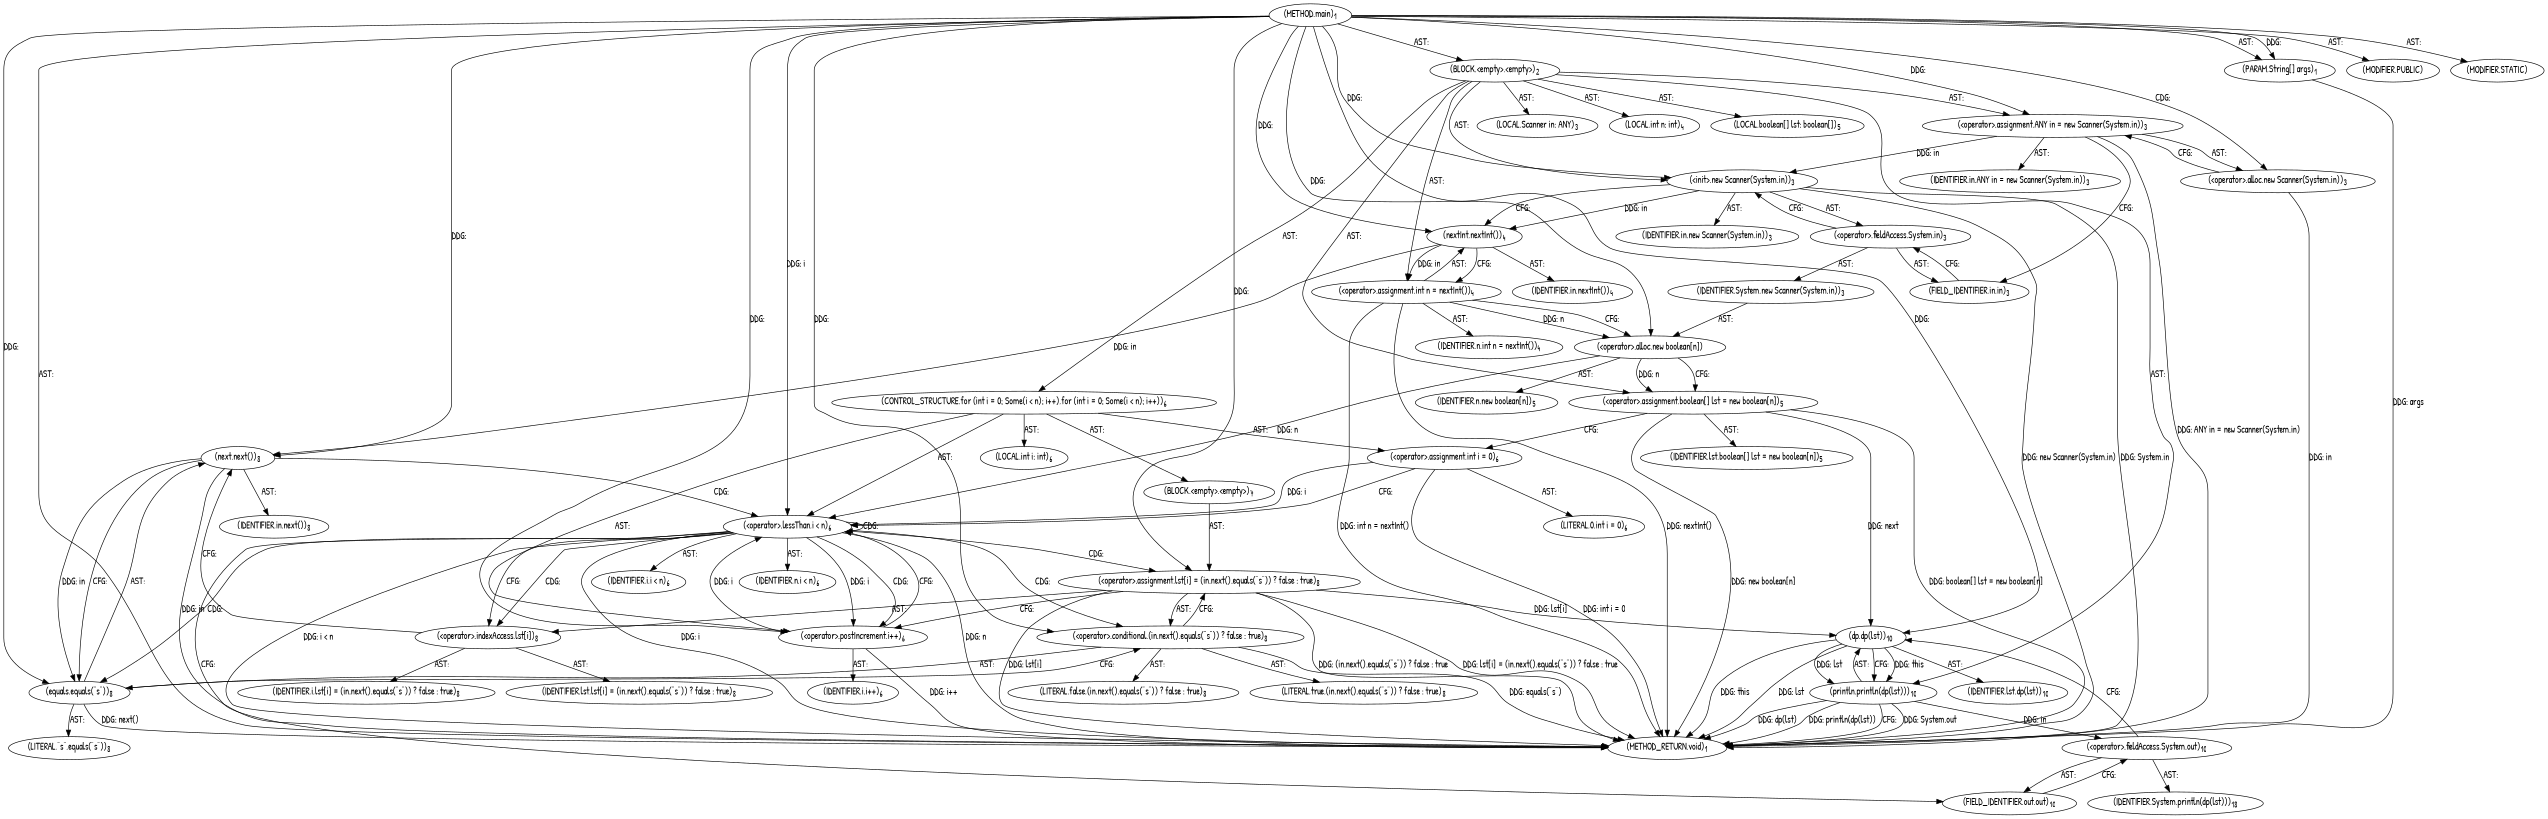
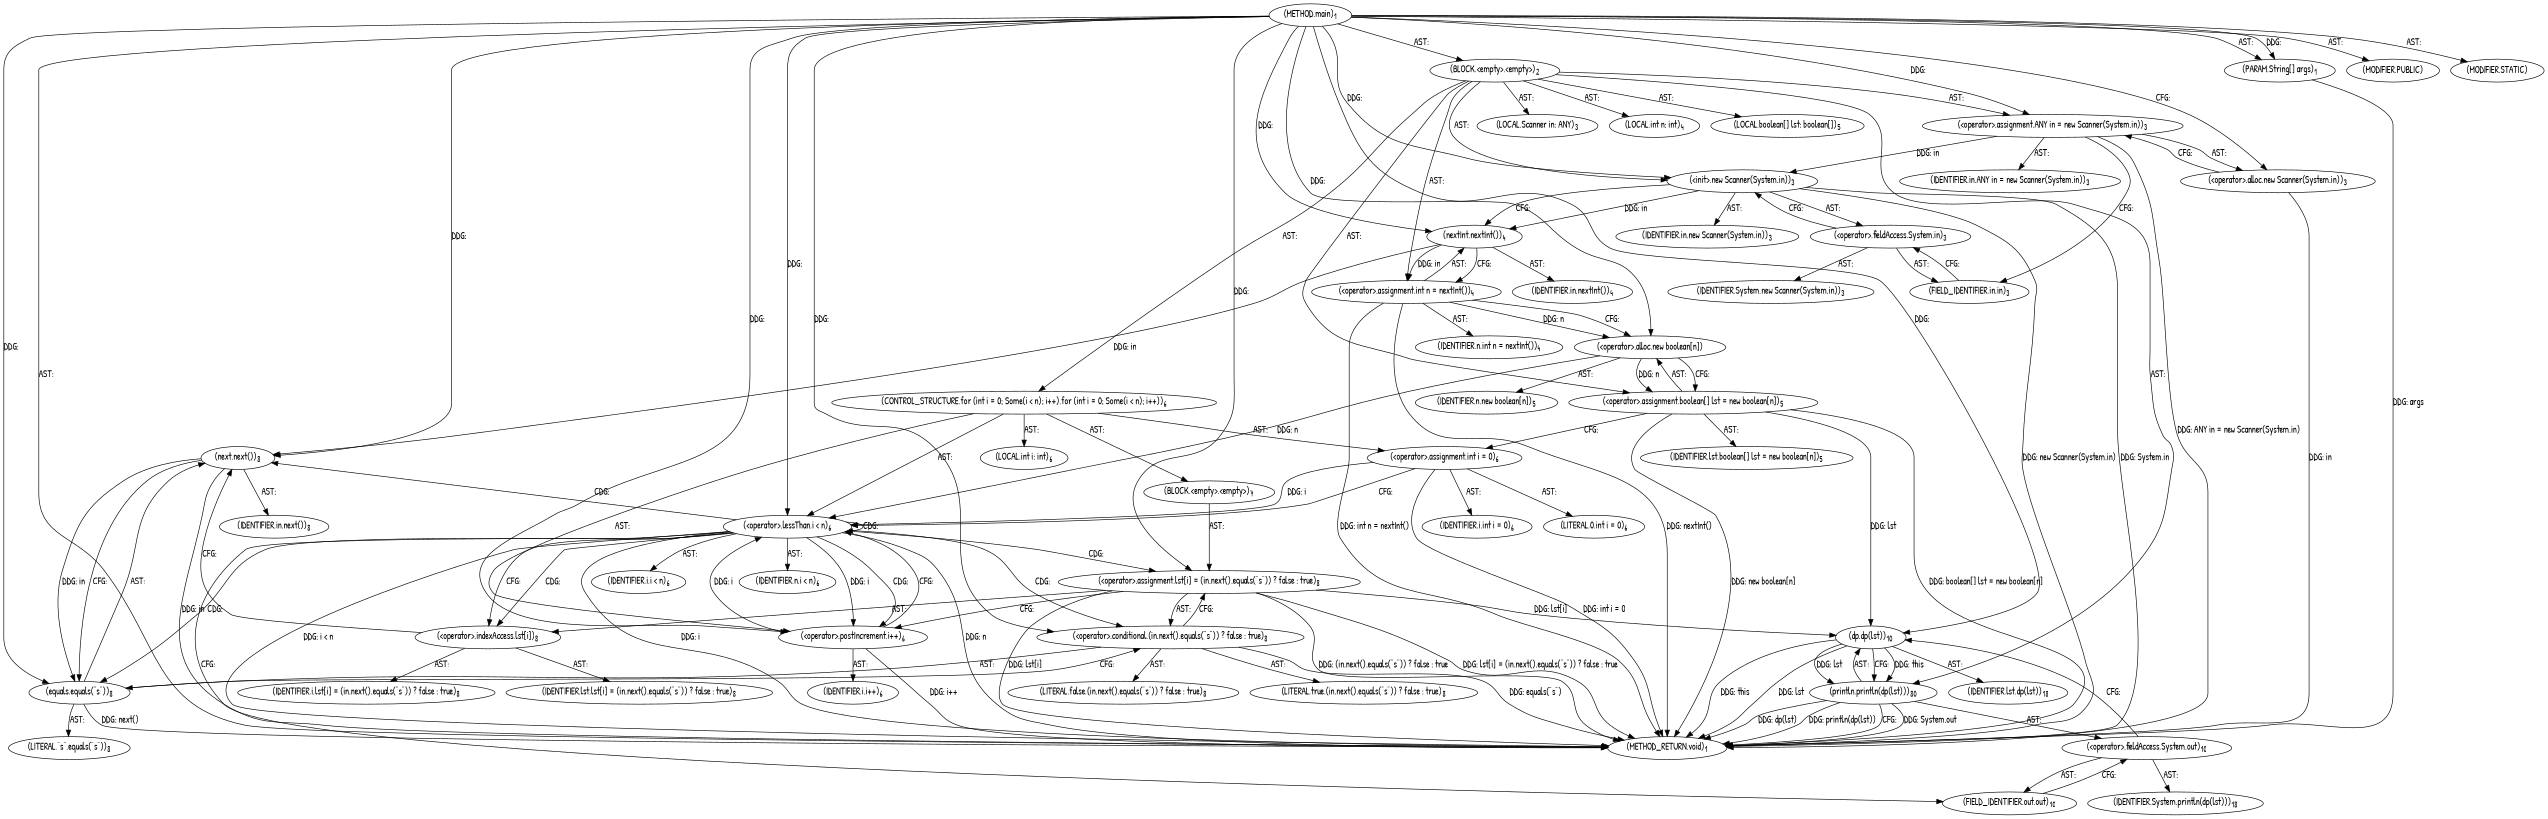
  digraph {
    fontname="Patrick Hand"
    node [fontname="Patrick Hand"]
    edge [fontname="Patrick Hand"]
    n1 [label=<(METHOD,main)<SUB>1</SUB>>]
    n2 [label=<(PARAM,String[] args)<SUB>1</SUB>>]
    n3 [label=<(BLOCK,&lt;empty&gt;,&lt;empty&gt;)<SUB>2</SUB>>]
    n4 [label=<(&lt;operator&gt;.assignment,ANY in = new Scanner(System.in))<SUB>3</SUB>>]
    n5 [label=<(&lt;operator&gt;.alloc,new Scanner(System.in))<SUB>3</SUB>>]
    n6 [label=<(&lt;init&gt;,new Scanner(System.in))<SUB>3</SUB>>]
    n7 [label=<(nextInt,nextInt())<SUB>4</SUB>>]
    n8 [label=<(&lt;operator&gt;.alloc,new boolean[n])>]
    n9 [label=<(&lt;operator&gt;.lessThan,i &lt; n)<SUB>6</SUB>>]
    n10 [label=<(&lt;operator&gt;.postIncrement,i++)<SUB>6</SUB>>]
    n11 [label=<(&lt;operator&gt;.assignment,lst[i] = (in.next().equals(&quot;s&quot;)) ? false : true)<SUB>8</SUB>>]
    n12 [label=<(&lt;operator&gt;.conditional,(in.next().equals(&quot;s&quot;)) ? false : true)<SUB>8</SUB>>]
    n13 [label=<(equals,equals(&quot;s&quot;))<SUB>8</SUB>>]
    n14 [label=<(next,next())<SUB>8</SUB>>]
    n15 [label=<(dp,dp(lst))<SUB>10</SUB>>]
    n16 [label=<(MODIFIER,PUBLIC)>]
    n17 [label=<(MODIFIER,STATIC)>]
    n18 [label=<(METHOD_RETURN,void)<SUB>1</SUB>>]
    n19 [label=<(LOCAL,Scanner in: ANY)<SUB>3</SUB>>]
    n20 [label=<(LOCAL,int n: int)<SUB>4</SUB>>]
    n21 [label=<(&lt;operator&gt;.assignment,int n = nextInt())<SUB>4</SUB>>]
    n22 [label=<(LOCAL,boolean[] lst: boolean[])<SUB>5</SUB>>]
    n23 [label=<(&lt;operator&gt;.assignment,boolean[] lst = new boolean[n])<SUB>5</SUB>>]
    n24 [label=<(CONTROL_STRUCTURE,for (int i = 0; Some(i &lt; n); i++),for (int i = 0; Some(i &lt; n); i++))<SUB>6</SUB>>]
-   n25 [label=<(println,println(dp(lst)))<SUB>10</SUB>>]
+   n25 [label=<(println,println(dp(lst)))<SUB>80</SUB>>]
    n26 [label=<(IDENTIFIER,in,ANY in = new Scanner(System.in))<SUB>3</SUB>>]
    n27 [label=<(FIELD_IDENTIFIER,in,in)<SUB>3</SUB>>]
    n28 [label=<(IDENTIFIER,in,new Scanner(System.in))<SUB>3</SUB>>]
    n29 [label=<(&lt;operator&gt;.fieldAccess,System.in)<SUB>3</SUB>>]
    n30 [label=<(IDENTIFIER,in,nextInt())<SUB>4</SUB>>]
    n31 [label=<(IDENTIFIER,n,new boolean[n])<SUB>5</SUB>>]
    n32 [label=<(&lt;operator&gt;.assignment,int i = 0)<SUB>6</SUB>>]
+   n33 [label=<(IDENTIFIER,i,int i = 0)<SUB>6</SUB>>]
    n34 [label=<(LITERAL,0,int i = 0)<SUB>6</SUB>>]
    n35 [label=<(IDENTIFIER,i,i &lt; n)<SUB>6</SUB>>]
    n36 [label=<(IDENTIFIER,n,i &lt; n)<SUB>6</SUB>>]
    n37 [label=<(&lt;operator&gt;.indexAccess,lst[i])<SUB>8</SUB>>]
    n38 [label=<(FIELD_IDENTIFIER,out,out)<SUB>10</SUB>>]
    n39 [label=<(IDENTIFIER,i,i++)<SUB>6</SUB>>]
    n40 [label=<(LITERAL,false,(in.next().equals(&quot;s&quot;)) ? false : true)<SUB>8</SUB>>]
    n41 [label=<(LITERAL,true,(in.next().equals(&quot;s&quot;)) ? false : true)<SUB>8</SUB>>]
    n42 [label=<(LITERAL,&quot;s&quot;,equals(&quot;s&quot;))<SUB>8</SUB>>]
    n43 [label=<(IDENTIFIER,in,next())<SUB>8</SUB>>]
-   n44 [label=<(IDENTIFIER,lst,dp(lst))<SUB>10</SUB>>]
+   n44 [label=<(IDENTIFIER,lst,dp(lst))<SUB>18</SUB>>]
    n45 [label=<(IDENTIFIER,n,int n = nextInt())<SUB>4</SUB>>]
    n46 [label=<(IDENTIFIER,lst,boolean[] lst = new boolean[n])<SUB>5</SUB>>]
    n47 [label=<(LOCAL,int i: int)<SUB>6</SUB>>]
    n48 [label=<(BLOCK,&lt;empty&gt;,&lt;empty&gt;)<SUB>7</SUB>>]
    n49 [label=<(&lt;operator&gt;.fieldAccess,System.out)<SUB>10</SUB>>]
    n50 [label=<(IDENTIFIER,System,new Scanner(System.in))<SUB>3</SUB>>]
    n51 [label=<(IDENTIFIER,lst,lst[i] = (in.next().equals(&quot;s&quot;)) ? false : true)<SUB>8</SUB>>]
    n52 [label=<(IDENTIFIER,i,lst[i] = (in.next().equals(&quot;s&quot;)) ? false : true)<SUB>8</SUB>>]
    n53 [label=<(IDENTIFIER,System,println(dp(lst)))<SUB>18</SUB>>]
    n1 -> n2 [label="AST: "]
    n1 -> n2 [label="DDG: "]
    n1 -> n3 [label="AST: "]
    n1 -> n4 [label="DDG: "]
-   n1 -> n5 [label="CDG: "]
+   n1 -> n5 [label="CFG: "]
    n1 -> n6 [label="DDG: "]
    n1 -> n7 [label="DDG: "]
    n1 -> n8 [label="DDG: "]
-   n1 -> n9 [label="DDG: i"]
+   n1 -> n9 [label="DDG: "]
    n1 -> n10 [label="DDG: "]
    n1 -> n11 [label="DDG: "]
    n1 -> n12 [label="DDG: "]
    n1 -> n13 [label="DDG: "]
    n1 -> n14 [label="DDG: "]
    n1 -> n15 [label="DDG: "]
    n1 -> n16 [label="AST: "]
    n1 -> n17 [label="AST: "]
    n1 -> n18 [label="AST: "]
    n2 -> n18 [label="DDG: args"]
    n3 -> n4 [label="AST: "]
    n3 -> n6 [label="AST: "]
    n3 -> n19 [label="AST: "]
    n3 -> n20 [label="AST: "]
    n3 -> n21 [label="AST: "]
    n3 -> n22 [label="AST: "]
    n3 -> n23 [label="AST: "]
    n3 -> n24 [label="AST: "]
    n3 -> n25 [label="AST: "]
    n4 -> n5 [label="AST: "]
    n4 -> n6 [label="DDG: in"]
    n4 -> n18 [label="DDG: ANY in = new Scanner(System.in)"]
    n4 -> n26 [label="AST: "]
    n4 -> n27 [label="CFG: "]
    n5 -> n4 [label="CFG: "]
    n5 -> n18 [label="DDG: in"]
    n6 -> n7 [label="CFG: "]
    n6 -> n7 [label="DDG: in"]
    n6 -> n18 [label="DDG: System.in"]
    n6 -> n18 [label="DDG: new Scanner(System.in)"]
    n6 -> n28 [label="AST: "]
    n6 -> n29 [label="AST: "]
    n7 -> n14 [label="DDG: in"]
    n7 -> n21 [label="CFG: "]
    n7 -> n21 [label="DDG: in"]
    n7 -> n30 [label="AST: "]
    n8 -> n9 [label="DDG: n"]
    n8 -> n23 [label="CFG: "]
    n8 -> n23 [label="DDG: n"]
    n8 -> n31 [label="AST: "]
    n9 -> n9 [label="CDG: "]
    n9 -> n10 [label="DDG: i"]
    n9 -> n10 [label="CDG: "]
    n9 -> n11 [label="CDG: "]
    n9 -> n12 [label="CDG: "]
    n9 -> n13 [label="CDG: "]
-   n14 -> n9 [label="CDG: "]
+   n9 -> n14 [label="CDG: "]
    n9 -> n18 [label="DDG: i"]
    n9 -> n18 [label="DDG: n"]
    n9 -> n18 [label="DDG: i &lt; n"]
    n9 -> n35 [label="AST: "]
    n9 -> n36 [label="AST: "]
    n9 -> n37 [label="CFG: "]
    n9 -> n37 [label="CDG: "]
    n9 -> n38 [label="CFG: "]
    n10 -> n9 [label="CFG: "]
    n10 -> n9 [label="DDG: i"]
    n10 -> n18 [label="DDG: i++"]
    n10 -> n39 [label="AST: "]
    n11 -> n10 [label="CFG: "]
    n11 -> n12 [label="AST: "]
    n11 -> n15 [label="DDG: lst[i]"]
    n11 -> n18 [label="DDG: lst[i]"]
    n11 -> n18 [label="DDG: (in.next().equals(&quot;s&quot;)) ? false : true"]
    n11 -> n18 [label="DDG: lst[i] = (in.next().equals(&quot;s&quot;)) ? false : true"]
    n11 -> n37 [label="AST: "]
    n12 -> n11 [label="CFG: "]
    n12 -> n13 [label="AST: "]
    n12 -> n18 [label="DDG: equals(&quot;s&quot;)"]
    n12 -> n40 [label="AST: "]
    n12 -> n41 [label="AST: "]
    n13 -> n12 [label="CFG: "]
    n13 -> n14 [label="AST: "]
    n13 -> n18 [label="DDG: next()"]
    n13 -> n42 [label="AST: "]
    n14 -> n13 [label="CFG: "]
    n14 -> n13 [label="DDG: in"]
    n14 -> n18 [label="DDG: in"]
    n14 -> n43 [label="AST: "]
    n15 -> n18 [label="DDG: lst"]
    n15 -> n18 [label="DDG: this"]
    n15 -> n25 [label="CFG: "]
    n15 -> n25 [label="DDG: this"]
    n15 -> n25 [label="DDG: lst"]
    n15 -> n44 [label="AST: "]
    n21 -> n7 [label="AST: "]
    n21 -> n8 [label="CFG: "]
    n21 -> n8 [label="DDG: n"]
    n21 -> n18 [label="DDG: nextInt()"]
    n21 -> n18 [label="DDG: int n = nextInt()"]
    n21 -> n45 [label="AST: "]
-   n50 -> n8 [label="AST: "]
-   n23 -> n15 [label="DDG: next"]
+   n23 -> n8 [label="AST: "]
+   n23 -> n15 [label="DDG: lst"]
    n23 -> n18 [label="DDG: new boolean[n]"]
    n23 -> n18 [label="DDG: boolean[] lst = new boolean[n]"]
    n23 -> n32 [label="CFG: "]
    n23 -> n46 [label="AST: "]
    n24 -> n9 [label="AST: "]
    n24 -> n10 [label="AST: "]
    n24 -> n32 [label="AST: "]
    n24 -> n47 [label="AST: "]
    n24 -> n48 [label="AST: "]
    n25 -> n15 [label="AST: "]
    n25 -> n18 [label="CFG: "]
    n25 -> n18 [label="DDG: System.out"]
    n25 -> n18 [label="DDG: dp(lst)"]
    n25 -> n18 [label="DDG: println(dp(lst))"]
-   n25 -> n49 [label="DDG: in"]
+   n25 -> n49 [label="AST: "]
    n27 -> n29 [label="CFG: "]
    n29 -> n6 [label="CFG: "]
    n29 -> n27 [label="AST: "]
    n29 -> n50 [label="AST: "]
    n32 -> n9 [label="CFG: "]
    n32 -> n9 [label="DDG: i"]
    n32 -> n18 [label="DDG: int i = 0"]
+   n32 -> n33 [label="AST: "]
    n32 -> n34 [label="AST: "]
    n37 -> n14 [label="CFG: "]
    n37 -> n51 [label="AST: "]
    n37 -> n52 [label="AST: "]
    n38 -> n49 [label="CFG: "]
    n48 -> n11 [label="AST: "]
    n49 -> n15 [label="CFG: "]
    n49 -> n38 [label="AST: "]
    n49 -> n53 [label="AST: "]
  }
